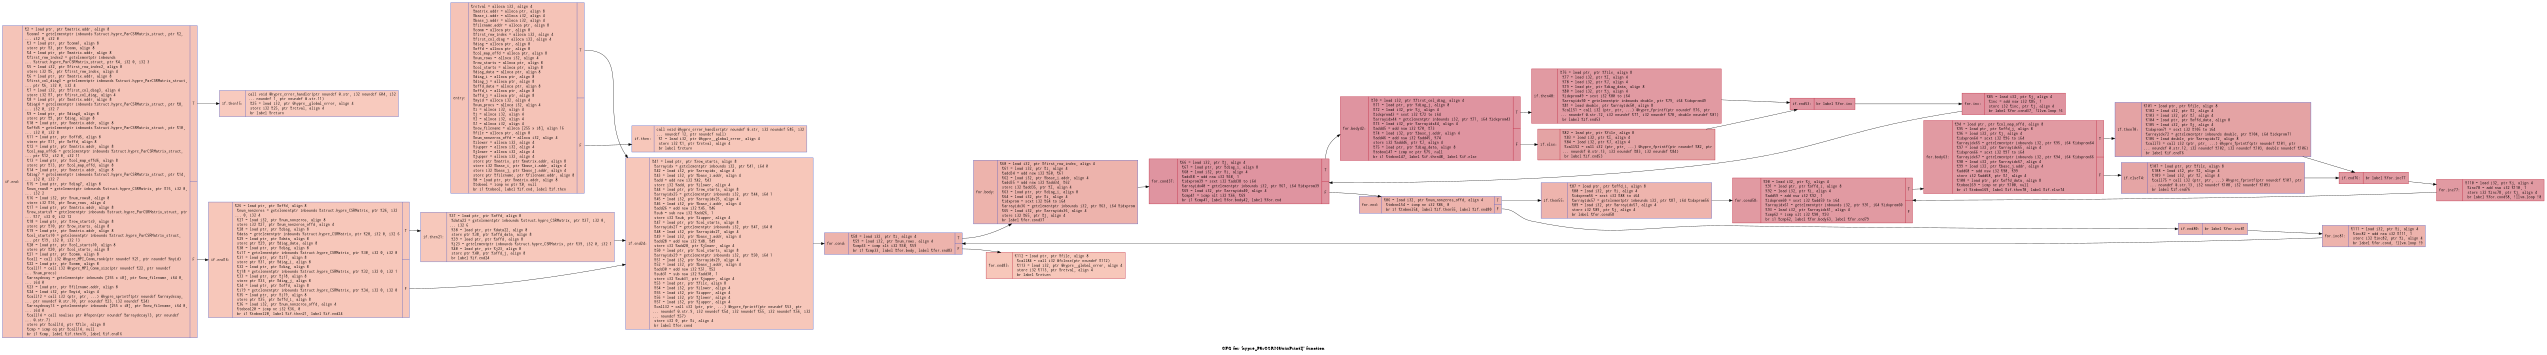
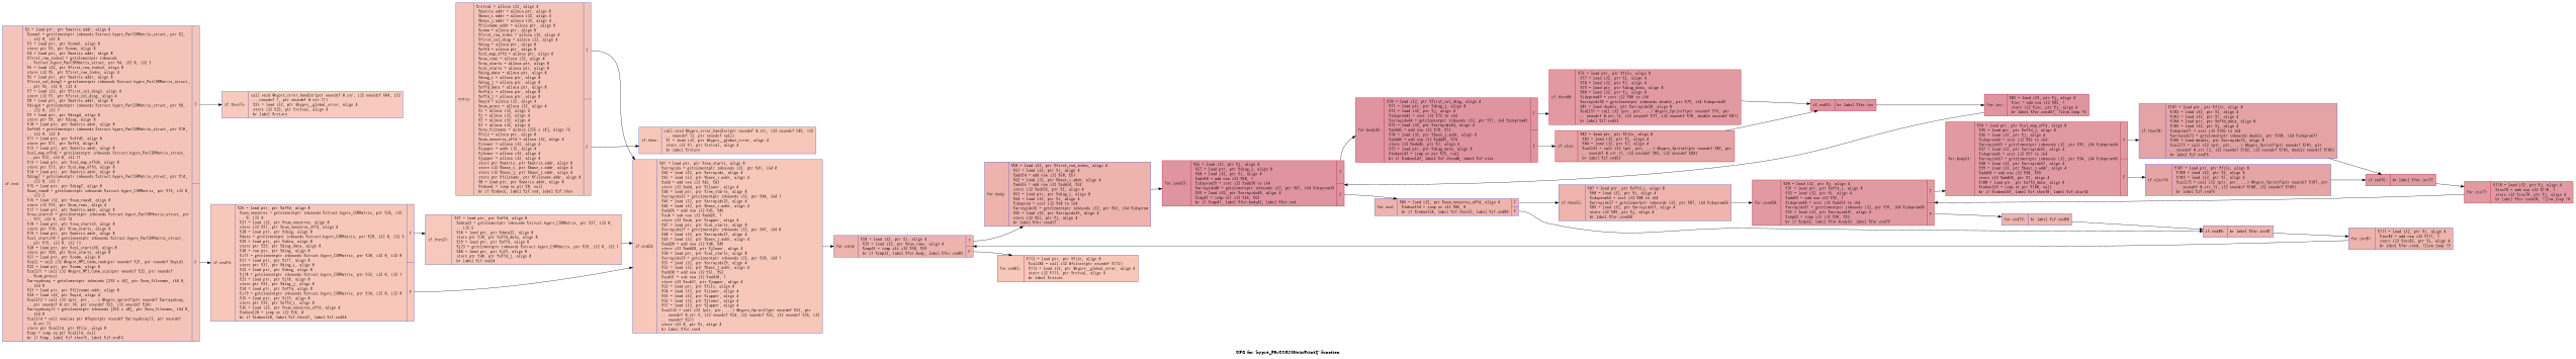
  digraph {
    label="CFG for 'hypre_ParCSRMatrixPrintIJ' function"
    rankdir=LR
    node [color="#3d50c3ff" fillcolor="#d6524470" fontname=Courier shape=record style=filled]
-   n1 [fillcolor="#e8765c70" label="{entry:\l|  %retval = alloca i32, align 4\l  %matrix.addr = alloca ptr, align 8\l  %base_i.addr = alloca i32, align 4\l  %base_j.addr = alloca i32, align 4\l  %filename.addr = alloca ptr, align 8\l  %comm = alloca ptr, align 8\l  %first_row_index = alloca i32, align 4\l  %first_col_diag = alloca i32, align 4\l  %diag = alloca ptr, align 8\l  %offd = alloca ptr, align 8\l  %col_map_offd = alloca ptr, align 8\l  %num_rows = alloca i32, align 4\l  %row_starts = alloca ptr, align 8\l  %col_starts = alloca ptr, align 8\l  %diag_data = alloca ptr, align 8\l  %diag_i = alloca ptr, align 8\l  %diag_j = alloca ptr, align 8\l  %offd_data = alloca ptr, align 8\l  %offd_i = alloca ptr, align 8\l  %offd_j = alloca ptr, align 8\l  %myid = alloca i32, align 4\l  %num_procs = alloca i32, align 4\l  %i = alloca i32, align 4\l  %j = alloca i32, align 4\l  %I = alloca i32, align 4\l  %J = alloca i32, align 4\l  %new_filename = alloca [255 x i8], align 16\l  %file = alloca ptr, align 8\l  %num_nonzeros_offd = alloca i32, align 4\l  %ilower = alloca i32, align 4\l  %iupper = alloca i32, align 4\l  %jlower = alloca i32, align 4\l  %jupper = alloca i32, align 4\l  store ptr %matrix, ptr %matrix.addr, align 8\l  store i32 %base_i, ptr %base_i.addr, align 4\l  store i32 %base_j, ptr %base_j.addr, align 4\l  store ptr %filename, ptr %filename.addr, align 8\l  %0 = load ptr, ptr %matrix.addr, align 8\l  %tobool = icmp ne ptr %0, null\l  br i1 %tobool, label %if.end, label %if.then\l|{<s0>T|<s1>F}}"]
+   n1 [fillcolor="#e8765c70" label="{entry:\l|  %retval = alloca i32, align 4\l  %matrix.addr = alloca ptr, align 8\l  %base_i.addr = alloca i32, align 4\l  %base_j.addr = alloca i32, align 4\l  %filename.addr = alloca ptr, align 8\l  %comm = alloca ptr, align 8\l  %first_row_index = alloca i32, align 4\l  %first_col_diag = alloca i32, align 4\l  %diag = alloca ptr, align 8\l  %offd = alloca ptr, align 8\l  %col_map_offd = alloca ptr, align 8\l  %num_rows = alloca i32, align 4\l  %row_starts = alloca ptr, align 8\l  %col_starts = alloca ptr, align 8\l  %diag_data = alloca ptr, align 8\l  %diag_i = alloca ptr, align 8\l  %diag_j = alloca ptr, align 8\l  %offd_data = alloca ptr, align 8\l  %offd_i = alloca ptr, align 8\l  %offd_j = alloca ptr, align 8\l  %myid = alloca i32, align 4\l  %num_procs = alloca i32, align 4\l  %i = alloca i32, align 4\l  %j = alloca i32, align 4\l  %I = alloca i32, align 4\l  %J = alloca i32, align 4\l  %new_filename = alloca [255 x i8], align 16\l  %file = alloca ptr, align 8\l  %num_nonzeros_offd = alloca i32, align 4\l  %ilower = alloca i32, align 4\l  %iupper = addr i32, align 4\l  %jlower = alloca i32, align 4\l  %jupper = alloca i32, align 4\l  store ptr %matrix, ptr %matrix.addr, align 8\l  store i32 %base_i, ptr %base_i.addr, align 4\l  store i32 %base_j, ptr %base_j.addr, align 4\l  store ptr %filename, ptr %filename.addr, align 8\l  %0 = load ptr, ptr %matrix.addr, align 8\l  %tobool = icmp ne ptr %0, null\l  br i1 %tobool, label %if.end, label %if.then\l|{<s0>T|<s1>F}}"]
    n2 [fillcolor="#ec7f6370" label="{if.then:\l|  call void @hypre_error_handler(ptr noundef @.str, i32 noundef 585, i32\l... noundef 12, ptr noundef null)\l  %1 = load i32, ptr @hypre__global_error, align 4\l  store i32 %1, ptr %retval, align 4\l  br label %return\l}"]
    n3 [fillcolor="#ec7f6370" label="{if.end24:\l|  %41 = load ptr, ptr %row_starts, align 8\l  %arrayidx = getelementptr inbounds i32, ptr %41, i64 0\l  %42 = load i32, ptr %arrayidx, align 4\l  %43 = load i32, ptr %base_i.addr, align 4\l  %add = add nsw i32 %42, %43\l  store i32 %add, ptr %ilower, align 4\l  %44 = load ptr, ptr %row_starts, align 8\l  %arrayidx25 = getelementptr inbounds i32, ptr %44, i64 1\l  %45 = load i32, ptr %arrayidx25, align 4\l  %46 = load i32, ptr %base_i.addr, align 4\l  %add26 = add nsw i32 %45, %46\l  %sub = sub nsw i32 %add26, 1\l  store i32 %sub, ptr %iupper, align 4\l  %47 = load ptr, ptr %col_starts, align 8\l  %arrayidx27 = getelementptr inbounds i32, ptr %47, i64 0\l  %48 = load i32, ptr %arrayidx27, align 4\l  %49 = load i32, ptr %base_j.addr, align 4\l  %add28 = add nsw i32 %48, %49\l  store i32 %add28, ptr %jlower, align 4\l  %50 = load ptr, ptr %col_starts, align 8\l  %arrayidx29 = getelementptr inbounds i32, ptr %50, i64 1\l  %51 = load i32, ptr %arrayidx29, align 4\l  %52 = load i32, ptr %base_j.addr, align 4\l  %add30 = add nsw i32 %51, %52\l  %sub31 = sub nsw i32 %add30, 1\l  store i32 %sub31, ptr %jupper, align 4\l  %53 = load ptr, ptr %file, align 8\l  %54 = load i32, ptr %ilower, align 4\l  %55 = load i32, ptr %iupper, align 4\l  %56 = load i32, ptr %jlower, align 4\l  %57 = load i32, ptr %jupper, align 4\l  %call32 = call i32 (ptr, ptr, ...) @hypre_fprintf(ptr noundef %53, ptr\l... noundef @.str.9, i32 noundef %54, i32 noundef %55, i32 noundef %56, i32\l... noundef %57)\l  store i32 0, ptr %i, align 4\l  br label %for.cond\l}"]
    n4 [fillcolor="#e97a5f70" label="{if.end:\l|  %2 = load ptr, ptr %matrix.addr, align 8\l  %comm1 = getelementptr inbounds %struct.hypre_ParCSRMatrix_struct, ptr %2,\l... i32 0, i32 0\l  %3 = load ptr, ptr %comm1, align 8\l  store ptr %3, ptr %comm, align 8\l  %4 = load ptr, ptr %matrix.addr, align 8\l  %first_row_index2 = getelementptr inbounds\l... %struct.hypre_ParCSRMatrix_struct, ptr %4, i32 0, i32 3\l  %5 = load i32, ptr %first_row_index2, align 8\l  store i32 %5, ptr %first_row_index, align 4\l  %6 = load ptr, ptr %matrix.addr, align 8\l  %first_col_diag3 = getelementptr inbounds %struct.hypre_ParCSRMatrix_struct,\l... ptr %6, i32 0, i32 4\l  %7 = load i32, ptr %first_col_diag3, align 4\l  store i32 %7, ptr %first_col_diag, align 4\l  %8 = load ptr, ptr %matrix.addr, align 8\l  %diag4 = getelementptr inbounds %struct.hypre_ParCSRMatrix_struct, ptr %8,\l... i32 0, i32 7\l  %9 = load ptr, ptr %diag4, align 8\l  store ptr %9, ptr %diag, align 8\l  %10 = load ptr, ptr %matrix.addr, align 8\l  %offd5 = getelementptr inbounds %struct.hypre_ParCSRMatrix_struct, ptr %10,\l... i32 0, i32 8\l  %11 = load ptr, ptr %offd5, align 8\l  store ptr %11, ptr %offd, align 8\l  %12 = load ptr, ptr %matrix.addr, align 8\l  %col_map_offd6 = getelementptr inbounds %struct.hypre_ParCSRMatrix_struct,\l... ptr %12, i32 0, i32 11\l  %13 = load ptr, ptr %col_map_offd6, align 8\l  store ptr %13, ptr %col_map_offd, align 8\l  %14 = load ptr, ptr %matrix.addr, align 8\l  %diag7 = getelementptr inbounds %struct.hypre_ParCSRMatrix_struct, ptr %14,\l... i32 0, i32 7\l  %15 = load ptr, ptr %diag7, align 8\l  %num_rows8 = getelementptr inbounds %struct.hypre_CSRMatrix, ptr %15, i32 0,\l... i32 2\l  %16 = load i32, ptr %num_rows8, align 8\l  store i32 %16, ptr %num_rows, align 4\l  %17 = load ptr, ptr %matrix.addr, align 8\l  %row_starts9 = getelementptr inbounds %struct.hypre_ParCSRMatrix_struct, ptr\l... %17, i32 0, i32 12\l  %18 = load ptr, ptr %row_starts9, align 8\l  store ptr %10, ptr %row_starts, align 8\l  %19 = load ptr, ptr %matrix.addr, align 8\l  %col_starts10 = getelementptr inbounds %struct.hypre_ParCSRMatrix_struct,\l... ptr %19, i32 0, i32 13\l  %20 = load ptr, ptr %col_starts10, align 8\l  store ptr %20, ptr %col_starts, align 8\l  %21 = load ptr, ptr %comm, align 8\l  %call = call i32 @hypre_MPI_Comm_rank(ptr noundef %21, ptr noundef %myid)\l  %22 = load ptr, ptr %comm, align 8\l  %call11 = call i32 @hypre_MPI_Comm_size(ptr noundef %22, ptr noundef\l... %num_procs)\l  %arraydecay = getelementptr inbounds [255 x i8], ptr %new_filename, i64 0,\l... i64 0\l  %23 = load ptr, ptr %filename.addr, align 8\l  %24 = load i32, ptr %myid, align 4\l  %call12 = call i32 (ptr, ptr, ...) @hypre_sprintf(ptr noundef %arraydecay,\l... ptr noundef @.str.10, ptr noundef %23, i32 noundef %24)\l  %arraydecay13 = getelementptr inbounds [255 x i8], ptr %new_filename, i64 0,\l... i64 0\l  %call14 = call noalias ptr @fopen(ptr noundef %arraydecay13, ptr noundef\l... @.str.7)\l  store ptr %call14, ptr %file, align 8\l  %cmp = icmp eq ptr %call14, null\l  br i1 %cmp, label %if.then15, label %if.end16\l|{<s0>T|<s1>F}}"]
    n5 [fillcolor="#ef886b70" label="{if.then15:\l|  call void @hypre_error_handler(ptr noundef @.str, i32 noundef 604, i32\l... noundef 1, ptr noundef @.str.11)\l  %25 = load i32, ptr @hypre__global_error, align 4\l  store i32 %25, ptr %retval, align 4\l  br label %return\l}"]
-   n6 [fillcolor="#ec7f6370" label="{if.end16:\l|  %26 = load ptr, ptr %offd, align 8\l  %num_nonzeros = getelementptr inbounds %struct.hypre_CSRMatrix, ptr %26, i32\l... 0, i32 4\l  %27 = load i32, ptr %num_nonzeros, align 8\l  store i32 %27, ptr %num_nonzeros_offd, align 4\l  %28 = load ptr, ptr %diag, align 8\l  %data = getelementptr inbounds %struct.hypre_CSRMatrix, ptr %28, i32 0, i32 6\l  %29 = load ptr, ptr %data, align 8\l  store ptr %29, ptr %diag_data, align 8\l  %30 = load ptr, ptr %diag, align 8\l  %i17 = getelementptr inbounds %struct.hypre_CSRMatrix, ptr %30, i32 0, i32 0\l  %31 = load ptr, ptr %i17, align 8\l  store ptr %31, ptr %diag_i, align 8\l  %32 = load ptr, ptr %diag, align 8\l  %j18 = getelementptr inbounds %struct.hypre_CSRMatrix, ptr %32, i32 0, i32 1\l  %33 = load ptr, ptr %j18, align 8\l  store ptr %33, ptr %diag_j, align 8\l  %34 = load ptr, ptr %offd, align 8\l  %i19 = getelementptr inbounds %struct.hypre_CSRMatrix, ptr %34, i32 0, i32 0\l  %35 = load ptr, ptr %i19, align 8\l  store ptr %35, ptr %offd_i, align 8\l  %36 = load i32, ptr %num_nonzeros_offd, align 4\l  %tobool20 = icmp ne i32 %36, 0\l  br i1 %tobool20, label %if.then21, label %if.end24\l|{<s0>T|<s1>F}}"]
+   n6 [fillcolor="#ec7f6370" label="{if.end16:\l|  %26 = load ptr, ptr %offd, align 8\l  %num_nonzeros = getelementptr inbounds %struct.hypre_CSRMatrix, ptr %26, i32\l... 0, i32 4\l  %27 = load i32, ptr %num_nonzeros, align 8\l  store i32 %27, ptr %num_nonzeros_offd, align 4\l  %28 = load ptr, ptr %diag, align 8\l  %data = getelementptr inbounds %struct.hypre_CSRMatrix, ptr %28, i32 0, i32 6\l  %29 = load ptr, ptr %data, align 8\l  store ptr %29, ptr %diag_data, align 8\l  %30 = row ptr, ptr %diag, align 8\l  %i17 = getelementptr inbounds %struct.hypre_CSRMatrix, ptr %30, i32 0, i32 0\l  %31 = load ptr, ptr %i17, align 8\l  store ptr %31, ptr %diag_i, align 8\l  %32 = load ptr, ptr %diag, align 8\l  %j18 = getelementptr inbounds %struct.hypre_CSRMatrix, ptr %32, i32 0, i32 1\l  %33 = load ptr, ptr %j18, align 8\l  store ptr %33, ptr %diag_j, align 8\l  %34 = load ptr, ptr %offd, align 8\l  %i19 = getelementptr inbounds %struct.hypre_CSRMatrix, ptr %34, i32 0, i32 0\l  %35 = load ptr, ptr %i19, align 8\l  store ptr %35, ptr %offd_i, align 8\l  %36 = load i32, ptr %num_nonzeros_offd, align 4\l  %tobool20 = icmp ne i32 %36, 0\l  br i1 %tobool20, label %if.then21, label %if.end24\l|{<s0>T|<s1>F}}"]
    n7 [fillcolor="#ed836670" label="{if.then21:\l|  %37 = load ptr, ptr %offd, align 8\l  %data22 = getelementptr inbounds %struct.hypre_CSRMatrix, ptr %37, i32 0,\l... i32 6\l  %38 = load ptr, ptr %data22, align 8\l  store ptr %38, ptr %offd_data, align 8\l  %39 = load ptr, ptr %offd, align 8\l  %j23 = getelementptr inbounds %struct.hypre_CSRMatrix, ptr %39, i32 0, i32 1\l  %40 = load ptr, ptr %j23, align 8\l  store ptr %40, ptr %offd_j, align 8\l  br label %if.end24\l}"]
    n8 [label="{for.cond:\l|  %58 = load i32, ptr %i, align 4\l  %59 = load i32, ptr %num_rows, align 4\l  %cmp33 = icmp slt i32 %58, %59\l  br i1 %cmp33, label %for.body, label %for.end83\l|{<s0>T|<s1>F}}"]
    n9 [label="{for.body:\l|  %60 = load i32, ptr %first_row_index, align 4\l  %61 = load i32, ptr %i, align 4\l  %add34 = add nsw i32 %60, %61\l  %62 = load i32, ptr %base_i.addr, align 4\l  %add35 = add nsw i32 %add34, %62\l  store i32 %add35, ptr %I, align 4\l  %63 = load ptr, ptr %diag_i, align 8\l  %64 = load i32, ptr %i, align 4\l  %idxprom = sext i32 %64 to i64\l  %arrayidx36 = getelementptr inbounds i32, ptr %63, i64 %idxprom\l  %65 = load i32, ptr %arrayidx36, align 4\l  store i32 %65, ptr %j, align 4\l  br label %for.cond37\l}"]
    n10 [color="#b70d28ff" fillcolor="#ec7f6370" label="{for.end83:\l|  %112 = load ptr, ptr %file, align 8\l  %call84 = call i32 @fclose(ptr noundef %112)\l  %113 = load i32, ptr @hypre__global_error, align 4\l  store i32 %113, ptr %retval, align 4\l  br label %return\l}"]
    n11 [color="#b70d28ff" fillcolor="#b70d2870" label="{for.cond37:\l|  %66 = load i32, ptr %j, align 4\l  %67 = load ptr, ptr %diag_i, align 8\l  %68 = load i32, ptr %i, align 4\l  %add38 = add nsw i32 %68, 1\l  %idxprom39 = sext i32 %add38 to i64\l  %arrayidx40 = getelementptr inbounds i32, ptr %67, i64 %idxprom39\l  %69 = load i32, ptr %arrayidx40, align 4\l  %cmp41 = icmp slt i32 %66, %69\l  br i1 %cmp41, label %for.body42, label %for.end\l|{<s0>T|<s1>F}}"]
    n12 [color="#b70d28ff" fillcolor="#b70d2870" label="{for.body42:\l|  %70 = load i32, ptr %first_col_diag, align 4\l  %71 = load ptr, ptr %diag_j, align 8\l  %72 = load i32, ptr %j, align 4\l  %idxprom43 = sext i32 %72 to i64\l  %arrayidx44 = getelementptr inbounds i32, ptr %71, i64 %idxprom43\l  %73 = load i32, ptr %arrayidx44, align 4\l  %add45 = add nsw i32 %70, %73\l  %74 = load i32, ptr %base_j.addr, align 4\l  %add46 = add nsw i32 %add45, %74\l  store i32 %add46, ptr %J, align 4\l  %75 = load ptr, ptr %diag_data, align 8\l  %tobool47 = icmp ne ptr %75, null\l  br i1 %tobool47, label %if.then48, label %if.else\l|{<s0>T|<s1>F}}"]
    n13 [label="{for.end:\l|  %86 = load i32, ptr %num_nonzeros_offd, align 4\l  %tobool54 = icmp ne i32 %86, 0\l  br i1 %tobool54, label %if.then55, label %if.end80\l|{<s0>T|<s1>F}}"]
    n14 [color="#b70d28ff" fillcolor="#bb1b2c70" label="{if.then48:\l|  %76 = load ptr, ptr %file, align 8\l  %77 = load i32, ptr %I, align 4\l  %78 = load i32, ptr %J, align 4\l  %79 = load ptr, ptr %diag_data, align 8\l  %80 = load i32, ptr %j, align 4\l  %idxprom49 = sext i32 %80 to i64\l  %arrayidx50 = getelementptr inbounds double, ptr %79, i64 %idxprom49\l  %81 = load double, ptr %arrayidx50, align 8\l  %call51 = call i32 (ptr, ptr, ...) @hypre_fprintf(ptr noundef %76, ptr\l... noundef @.str.12, i32 noundef %77, i32 noundef %78, double noundef %81)\l  br label %if.end53\l}"]
    n15 [color="#b70d28ff" fillcolor="#c32e3170" label="{if.else:\l|  %82 = load ptr, ptr %file, align 8\l  %83 = load i32, ptr %I, align 4\l  %84 = load i32, ptr %J, align 4\l  %call52 = call i32 (ptr, ptr, ...) @hypre_fprintf(ptr noundef %82, ptr\l... noundef @.str.13, i32 noundef %83, i32 noundef %84)\l  br label %if.end53\l}"]
    n16 [fillcolor="#d8564670" label="{if.then55:\l|  %87 = load ptr, ptr %offd_i, align 8\l  %88 = load i32, ptr %i, align 4\l  %idxprom56 = sext i32 %88 to i64\l  %arrayidx57 = getelementptr inbounds i32, ptr %87, i64 %idxprom56\l  %89 = load i32, ptr %arrayidx57, align 4\l  store i32 %89, ptr %j, align 4\l  br label %for.cond58\l}"]
    n17 [label="{if.end80:\l|  br label %for.inc81\l}"]
    n18 [color="#b70d28ff" fillcolor="#b70d2870" label="{if.end53:\l|  br label %for.inc\l}"]
    n19 [color="#b70d28ff" fillcolor="#bb1b2c70" label="{for.cond58:\l|  %90 = load i32, ptr %j, align 4\l  %91 = load ptr, ptr %offd_i, align 8\l  %92 = load i32, ptr %i, align 4\l  %add59 = add nsw i32 %92, 1\l  %idxprom60 = sext i32 %add59 to i64\l  %arrayidx61 = getelementptr inbounds i32, ptr %91, i64 %idxprom60\l  %93 = load i32, ptr %arrayidx61, align 4\l  %cmp62 = icmp slt i32 %90, %93\l  br i1 %cmp62, label %for.body63, label %for.end79\l|{<s0>T|<s1>F}}"]
    n20 [label="{for.inc81:\l|  %111 = load i32, ptr %i, align 4\l  %inc82 = add nsw i32 %111, 1\l  store i32 %inc82, ptr %i, align 4\l  br label %for.cond, !llvm.loop !9\l}"]
    n21 [color="#b70d28ff" fillcolor="#b70d2870" label="{for.inc:\l|  %85 = load i32, ptr %j, align 4\l  %inc = add nsw i32 %85, 1\l  store i32 %inc, ptr %j, align 4\l  br label %for.cond37, !llvm.loop !6\l}"]
    n22 [color="#b70d28ff" fillcolor="#bb1b2c70" label="{for.body63:\l|  %94 = load ptr, ptr %col_map_offd, align 8\l  %95 = load ptr, ptr %offd_j, align 8\l  %96 = load i32, ptr %j, align 4\l  %idxprom64 = sext i32 %96 to i64\l  %arrayidx65 = getelementptr inbounds i32, ptr %95, i64 %idxprom64\l  %97 = load i32, ptr %arrayidx65, align 4\l  %idxprom66 = sext i32 %97 to i64\l  %arrayidx67 = getelementptr inbounds i32, ptr %94, i64 %idxprom66\l  %98 = load i32, ptr %arrayidx67, align 4\l  %99 = load i32, ptr %base_j.addr, align 4\l  %add68 = add nsw i32 %98, %99\l  store i32 %add68, ptr %J, align 4\l  %100 = load ptr, ptr %offd_data, align 8\l  %tobool69 = icmp ne ptr %100, null\l  br i1 %tobool69, label %if.then70, label %if.else74\l|{<s0>T|<s1>F}}"]
+   n23 [fillcolor="#d8564670" label="{for.end79:\l|  br label %if.end80\l}"]
    n24 [fillcolor="#c32e3170" label="{if.then70:\l|  %101 = load ptr, ptr %file, align 8\l  %102 = load i32, ptr %I, align 4\l  %103 = load i32, ptr %J, align 4\l  %104 = load ptr, ptr %offd_data, align 8\l  %105 = load i32, ptr %j, align 4\l  %idxprom71 = sext i32 %105 to i64\l  %arrayidx72 = getelementptr inbounds double, ptr %104, i64 %idxprom71\l  %106 = load double, ptr %arrayidx72, align 8\l  %call73 = call i32 (ptr, ptr, ...) @hypre_fprintf(ptr noundef %101, ptr\l... noundef @.str.12, i32 noundef %102, i32 noundef %103, double noundef %106)\l  br label %if.end76\l}"]
    n25 [fillcolor="#c5333470" label="{if.else74:\l|  %107 = load ptr, ptr %file, align 8\l  %108 = load i32, ptr %I, align 4\l  %109 = load i32, ptr %J, align 4\l  %call75 = call i32 (ptr, ptr, ...) @hypre_fprintf(ptr noundef %107, ptr\l... noundef @.str.13, i32 noundef %108, i32 noundef %109)\l  br label %if.end76\l}"]
    n26 [color="#b70d28ff" fillcolor="#bb1b2c70" label="{if.end76:\l|  br label %for.inc77\l}"]
    n27 [color="#b70d28ff" fillcolor="#bb1b2c70" label="{for.inc77:\l|  %110 = load i32, ptr %j, align 4\l  %inc78 = add nsw i32 %110, 1\l  store i32 %inc78, ptr %j, align 4\l  br label %for.cond58, !llvm.loop !8\l}"]
    n1 -> n2 [tailport=s1]
    n1 -> n3 [tailport=s0]
    n3 -> n8
    n4 -> n5 [tailport=s0]
    n4 -> n6 [tailport=s1]
    n6 -> n3 [tailport=s1]
    n6 -> n7 [tailport=s0]
    n7 -> n3
    n8 -> n9 [tailport=s0]
    n8 -> n10 [tailport=s1]
    n9 -> n11
    n11 -> n12 [tailport=s0]
    n11 -> n13 [tailport=s1]
    n12 -> n14 [tailport=s0]
    n12 -> n15 [tailport=s1]
    n13 -> n16 [tailport=s0]
    n13 -> n17 [tailport=s1]
    n14 -> n18
    n15 -> n18
    n16 -> n19
    n17 -> n20
    n18 -> n21
    n19 -> n22 [tailport=s0]
+   n19 -> n23 [tailport=s1]
    n20 -> n8
    n21 -> n11
    n22 -> n24 [tailport=s0]
    n22 -> n25 [tailport=s1]
+   n23 -> n17
    n24 -> n26
    n25 -> n26
    n26 -> n27
    n27 -> n19
  }
